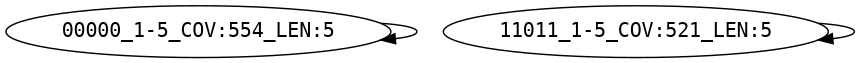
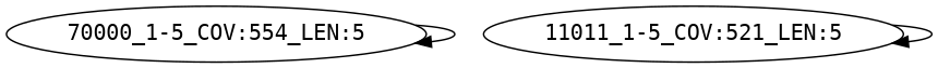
  digraph {
    fontname="DejaVu Sans Mono"
    node [fontname="DejaVu Sans Mono"]
    edge [fontname="DejaVu Sans Mono"]
-   "00000_1-5_COV:554_LEN:5"
+   "00000_1-5_COV:554_LEN:5" [label="70000_1-5_COV:554_LEN:5"]
    "11011_1-5_COV:521_LEN:5"
    "00000_1-5_COV:554_LEN:5" -> "00000_1-5_COV:554_LEN:5"
    "11011_1-5_COV:521_LEN:5" -> "11011_1-5_COV:521_LEN:5"
  }
